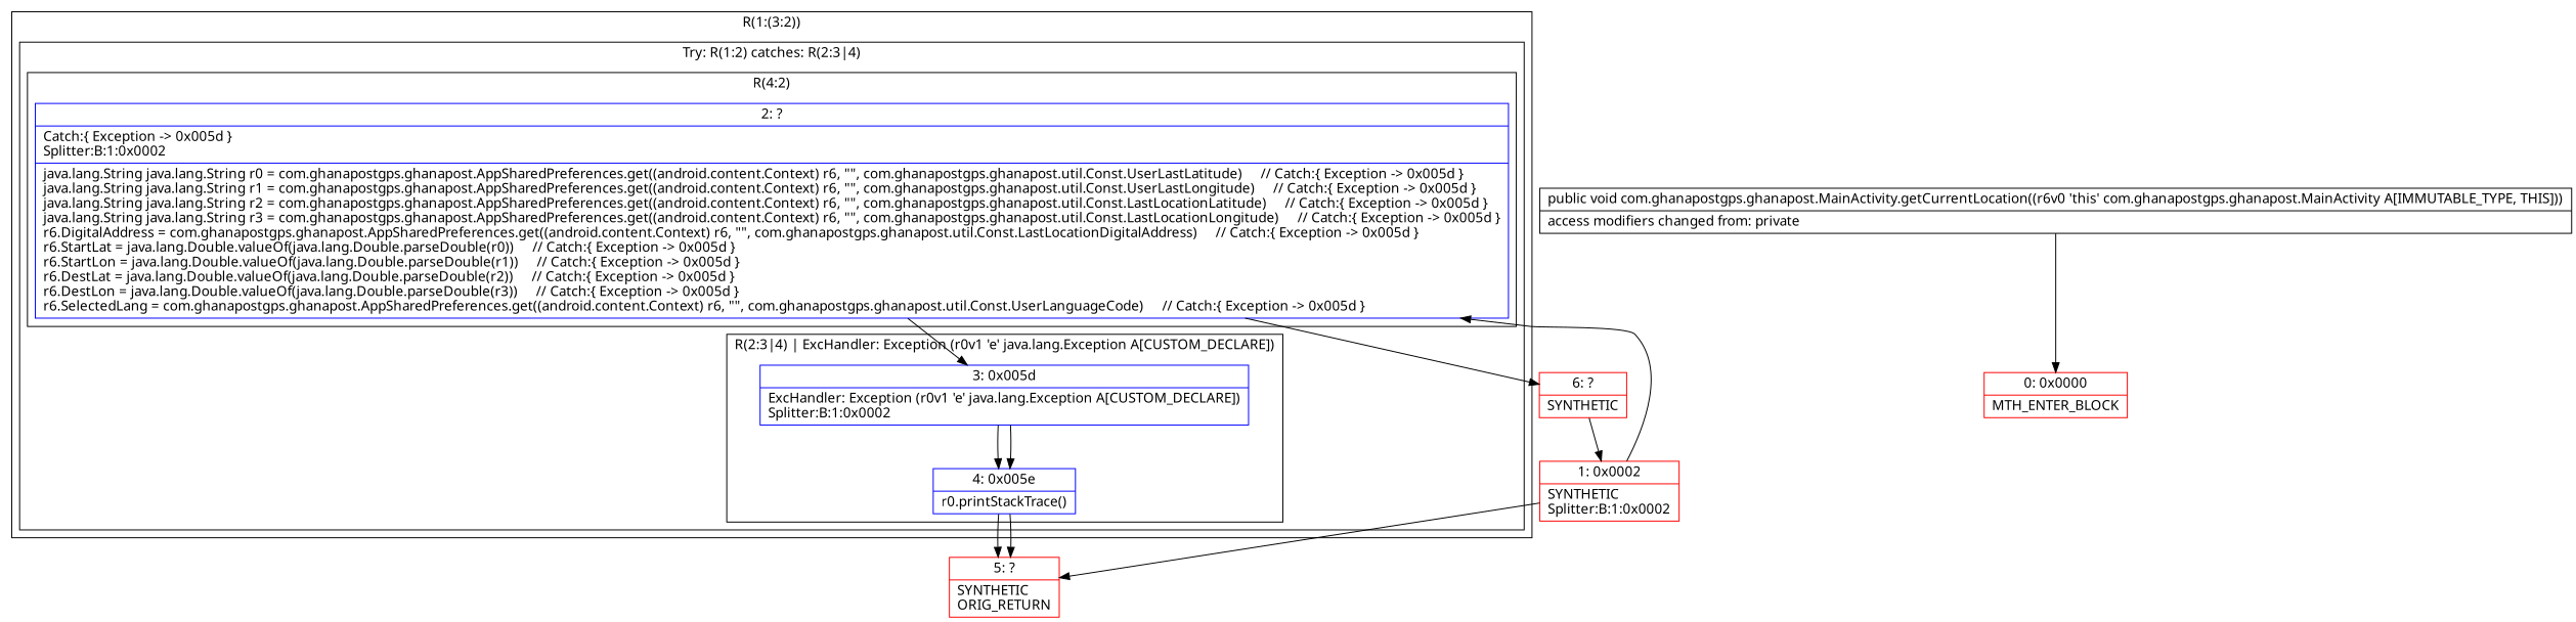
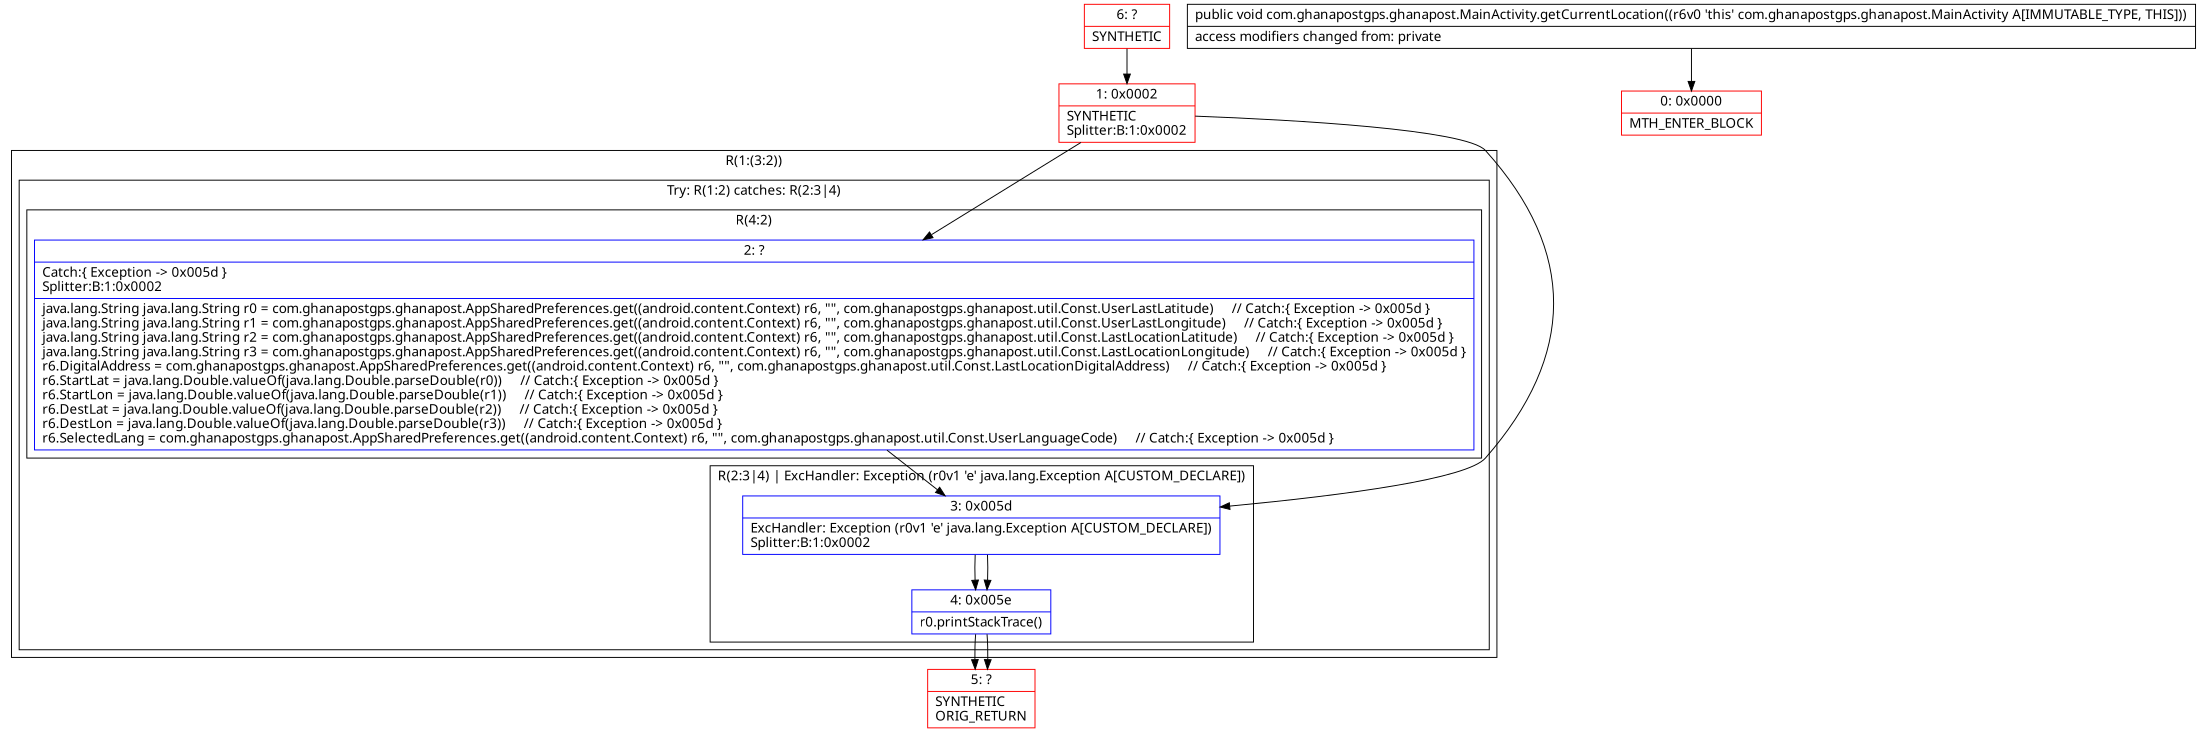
  digraph {
    fontname="Noto Sans"
    node [color=red fontname="Noto Sans" shape=record]
    edge [fontname="Noto Sans"]
    n1 [color=blue label="{2\:\ ?|Catch:\{ Exception \-\> 0x005d \}\lSplitter:B:1:0x0002\l|java.lang.String java.lang.String r0 = com.ghanapostgps.ghanapost.AppSharedPreferences.get((android.content.Context) r6, \"\", com.ghanapostgps.ghanapost.util.Const.UserLastLatitude)     \/\/ Catch:\{ Exception \-\> 0x005d \}\ljava.lang.String java.lang.String r1 = com.ghanapostgps.ghanapost.AppSharedPreferences.get((android.content.Context) r6, \"\", com.ghanapostgps.ghanapost.util.Const.UserLastLongitude)     \/\/ Catch:\{ Exception \-\> 0x005d \}\ljava.lang.String java.lang.String r2 = com.ghanapostgps.ghanapost.AppSharedPreferences.get((android.content.Context) r6, \"\", com.ghanapostgps.ghanapost.util.Const.LastLocationLatitude)     \/\/ Catch:\{ Exception \-\> 0x005d \}\ljava.lang.String java.lang.String r3 = com.ghanapostgps.ghanapost.AppSharedPreferences.get((android.content.Context) r6, \"\", com.ghanapostgps.ghanapost.util.Const.LastLocationLongitude)     \/\/ Catch:\{ Exception \-\> 0x005d \}\lr6.DigitalAddress = com.ghanapostgps.ghanapost.AppSharedPreferences.get((android.content.Context) r6, \"\", com.ghanapostgps.ghanapost.util.Const.LastLocationDigitalAddress)     \/\/ Catch:\{ Exception \-\> 0x005d \}\lr6.StartLat = java.lang.Double.valueOf(java.lang.Double.parseDouble(r0))     \/\/ Catch:\{ Exception \-\> 0x005d \}\lr6.StartLon = java.lang.Double.valueOf(java.lang.Double.parseDouble(r1))     \/\/ Catch:\{ Exception \-\> 0x005d \}\lr6.DestLat = java.lang.Double.valueOf(java.lang.Double.parseDouble(r2))     \/\/ Catch:\{ Exception \-\> 0x005d \}\lr6.DestLon = java.lang.Double.valueOf(java.lang.Double.parseDouble(r3))     \/\/ Catch:\{ Exception \-\> 0x005d \}\lr6.SelectedLang = com.ghanapostgps.ghanapost.AppSharedPreferences.get((android.content.Context) r6, \"\", com.ghanapostgps.ghanapost.util.Const.UserLanguageCode)     \/\/ Catch:\{ Exception \-\> 0x005d \}\l}"]
    n2 [color=blue label="{3\:\ 0x005d|ExcHandler: Exception (r0v1 'e' java.lang.Exception A[CUSTOM_DECLARE])\lSplitter:B:1:0x0002\l}"]
    n3 [color=blue label="{4\:\ 0x005e|r0.printStackTrace()\l}"]
    n4 [label="{6\:\ ?|SYNTHETIC\l}"]
    n5 [label="{5\:\ ?|SYNTHETIC\lORIG_RETURN\l}"]
    n6 [label="{1\:\ 0x0002|SYNTHETIC\lSplitter:B:1:0x0002\l}"]
    n7 [label="{0\:\ 0x0000|MTH_ENTER_BLOCK\l}"]
    n8 [label="{public void com.ghanapostgps.ghanapost.MainActivity.getCurrentLocation((r6v0 'this' com.ghanapostgps.ghanapost.MainActivity A[IMMUTABLE_TYPE, THIS]))  | access modifiers changed from: private\l}" color=""]
    subgraph cluster_1 {
      label="R(1:(3:2))"
      subgraph cluster_2 {
        label="Try: R(1:2) catches: R(2:3|4)"
        subgraph cluster_3 {
          label="R(4:2)"
          n1
        }
        subgraph cluster_4 {
          label="R(2:3|4) | ExcHandler: Exception (r0v1 'e' java.lang.Exception A[CUSTOM_DECLARE])\l"
          n2
          n3
        }
      }
    }
    subgraph cluster_5 {
      label="R(2:3|4) | ExcHandler: Exception (r0v1 'e' java.lang.Exception A[CUSTOM_DECLARE])\l"
    }
    n1 -> n2
-   n1 -> n4
    n2 -> n3
    n2 -> n3
    n3 -> n5
    n3 -> n5
    n4 -> n6
    n6 -> n1
-   n6 -> n5
+   n6 -> n2
    n8 -> n7
  }
